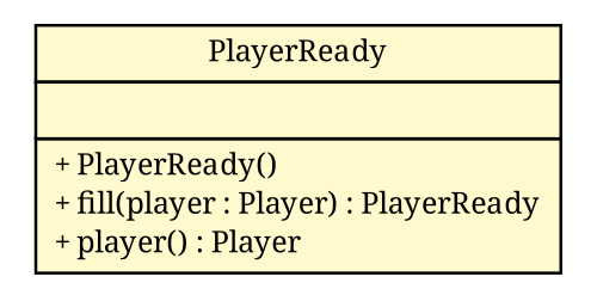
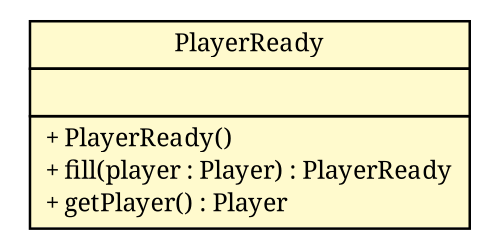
  digraph {
    nodesep=0.25
    ranksep=0.5
    fontname="Noto Serif"
-   n1 [fontcolor=black fontname="Noto Serif" fontsize=10.0 label=<<table title="Common.PlayerReady" border="0" cellborder="1" cellspacing="0" cellpadding="2" port="p" bgcolor="lemonChiffon" href="./PlayerReady.html"> 		<tr><td><table border="0" cellspacing="0" cellpadding="1"> <tr><td align="center" balign="center"> PlayerReady </td></tr> 		</table></td></tr> 		<tr><td><table border="0" cellspacing="0" cellpadding="1"> <tr><td align="left" balign="left">  </td></tr> 		</table></td></tr> 		<tr><td><table border="0" cellspacing="0" cellpadding="1"> <tr><td align="left" balign="left"> + PlayerReady() </td></tr> <tr><td align="left" balign="left"> + fill(player : Player) : PlayerReady </td></tr> <tr><td align="left" balign="left"> + player() : Player </td></tr> 		</table></td></tr> 		</table>> shape=plaintext]
+   n1 [fontcolor=black fontname="Noto Serif" fontsize=10.0 label=<<table title="Common.PlayerReady" border="0" cellborder="1" cellspacing="0" cellpadding="2" port="p" bgcolor="lemonChiffon" href="./PlayerReady.html"> 		<tr><td><table border="0" cellspacing="0" cellpadding="1"> <tr><td align="center" balign="center"> PlayerReady </td></tr> 		</table></td></tr> 		<tr><td><table border="0" cellspacing="0" cellpadding="1"> <tr><td align="left" balign="left">  </td></tr> 		</table></td></tr> 		<tr><td><table border="0" cellspacing="0" cellpadding="1"> <tr><td align="left" balign="left"> + PlayerReady() </td></tr> <tr><td align="left" balign="left"> + fill(player : Player) : PlayerReady </td></tr> <tr><td align="left" balign="left"> + getPlayer() : Player </td></tr> 		</table></td></tr> 		</table>> shape=plaintext]
  }
